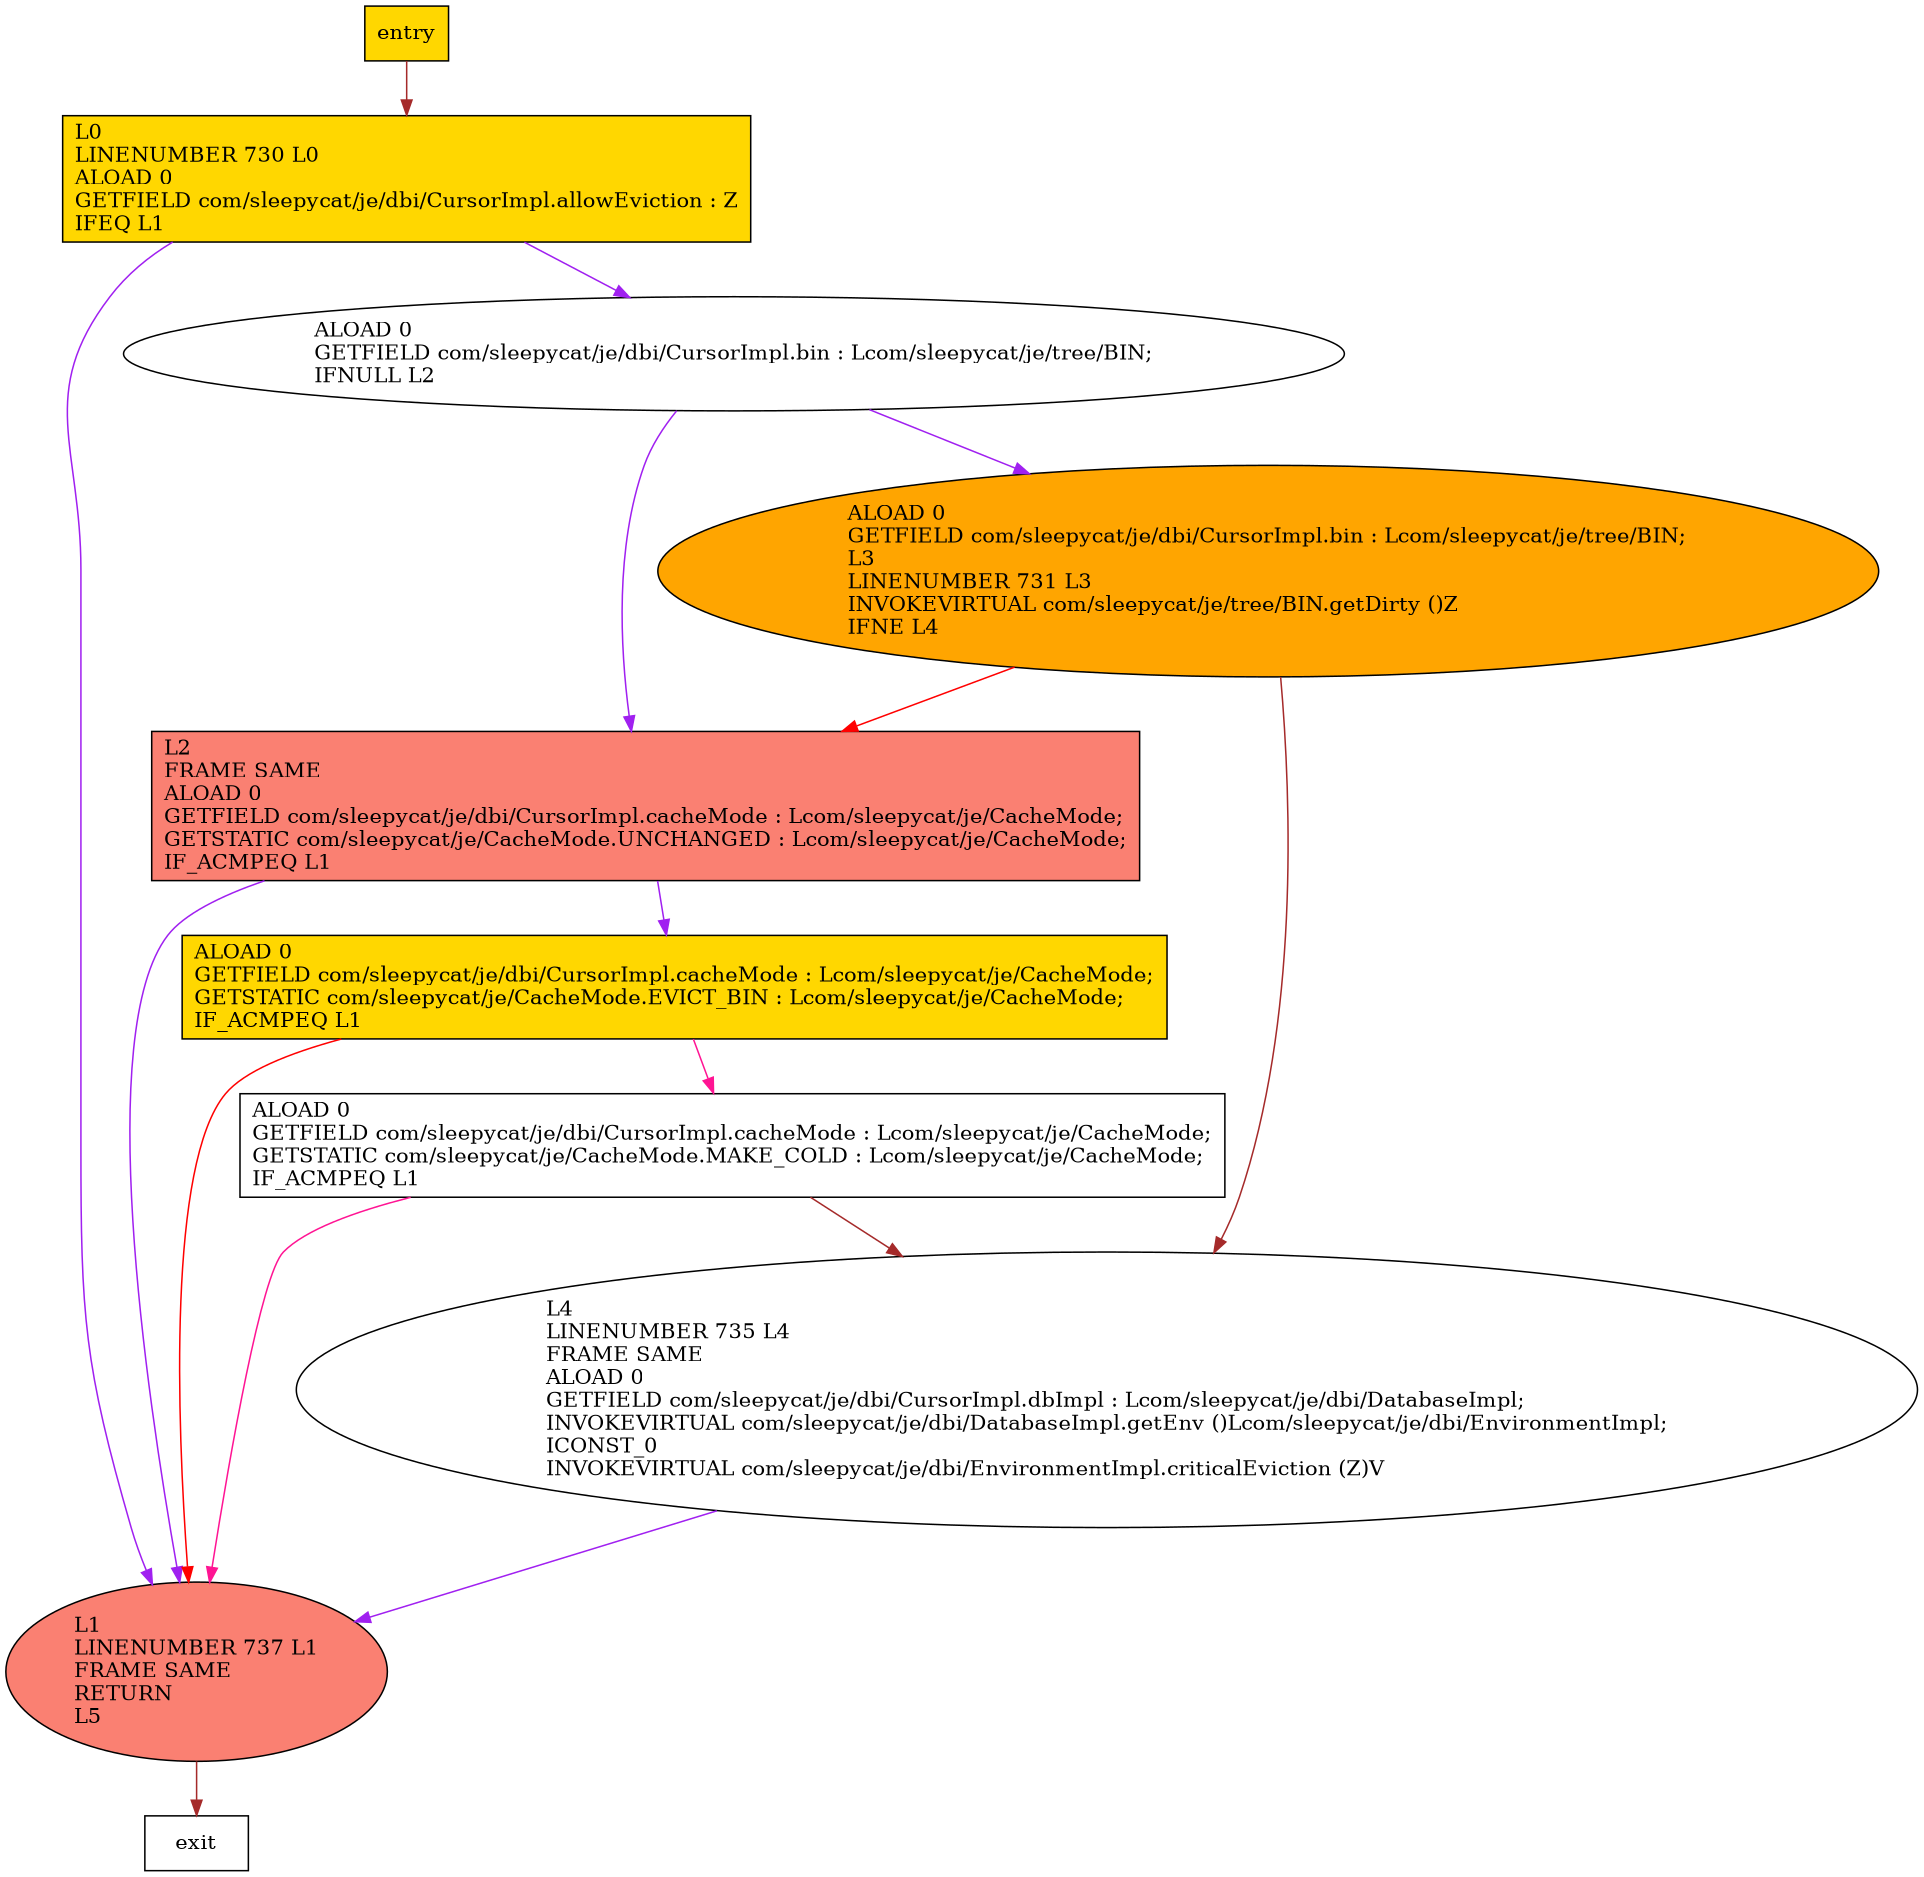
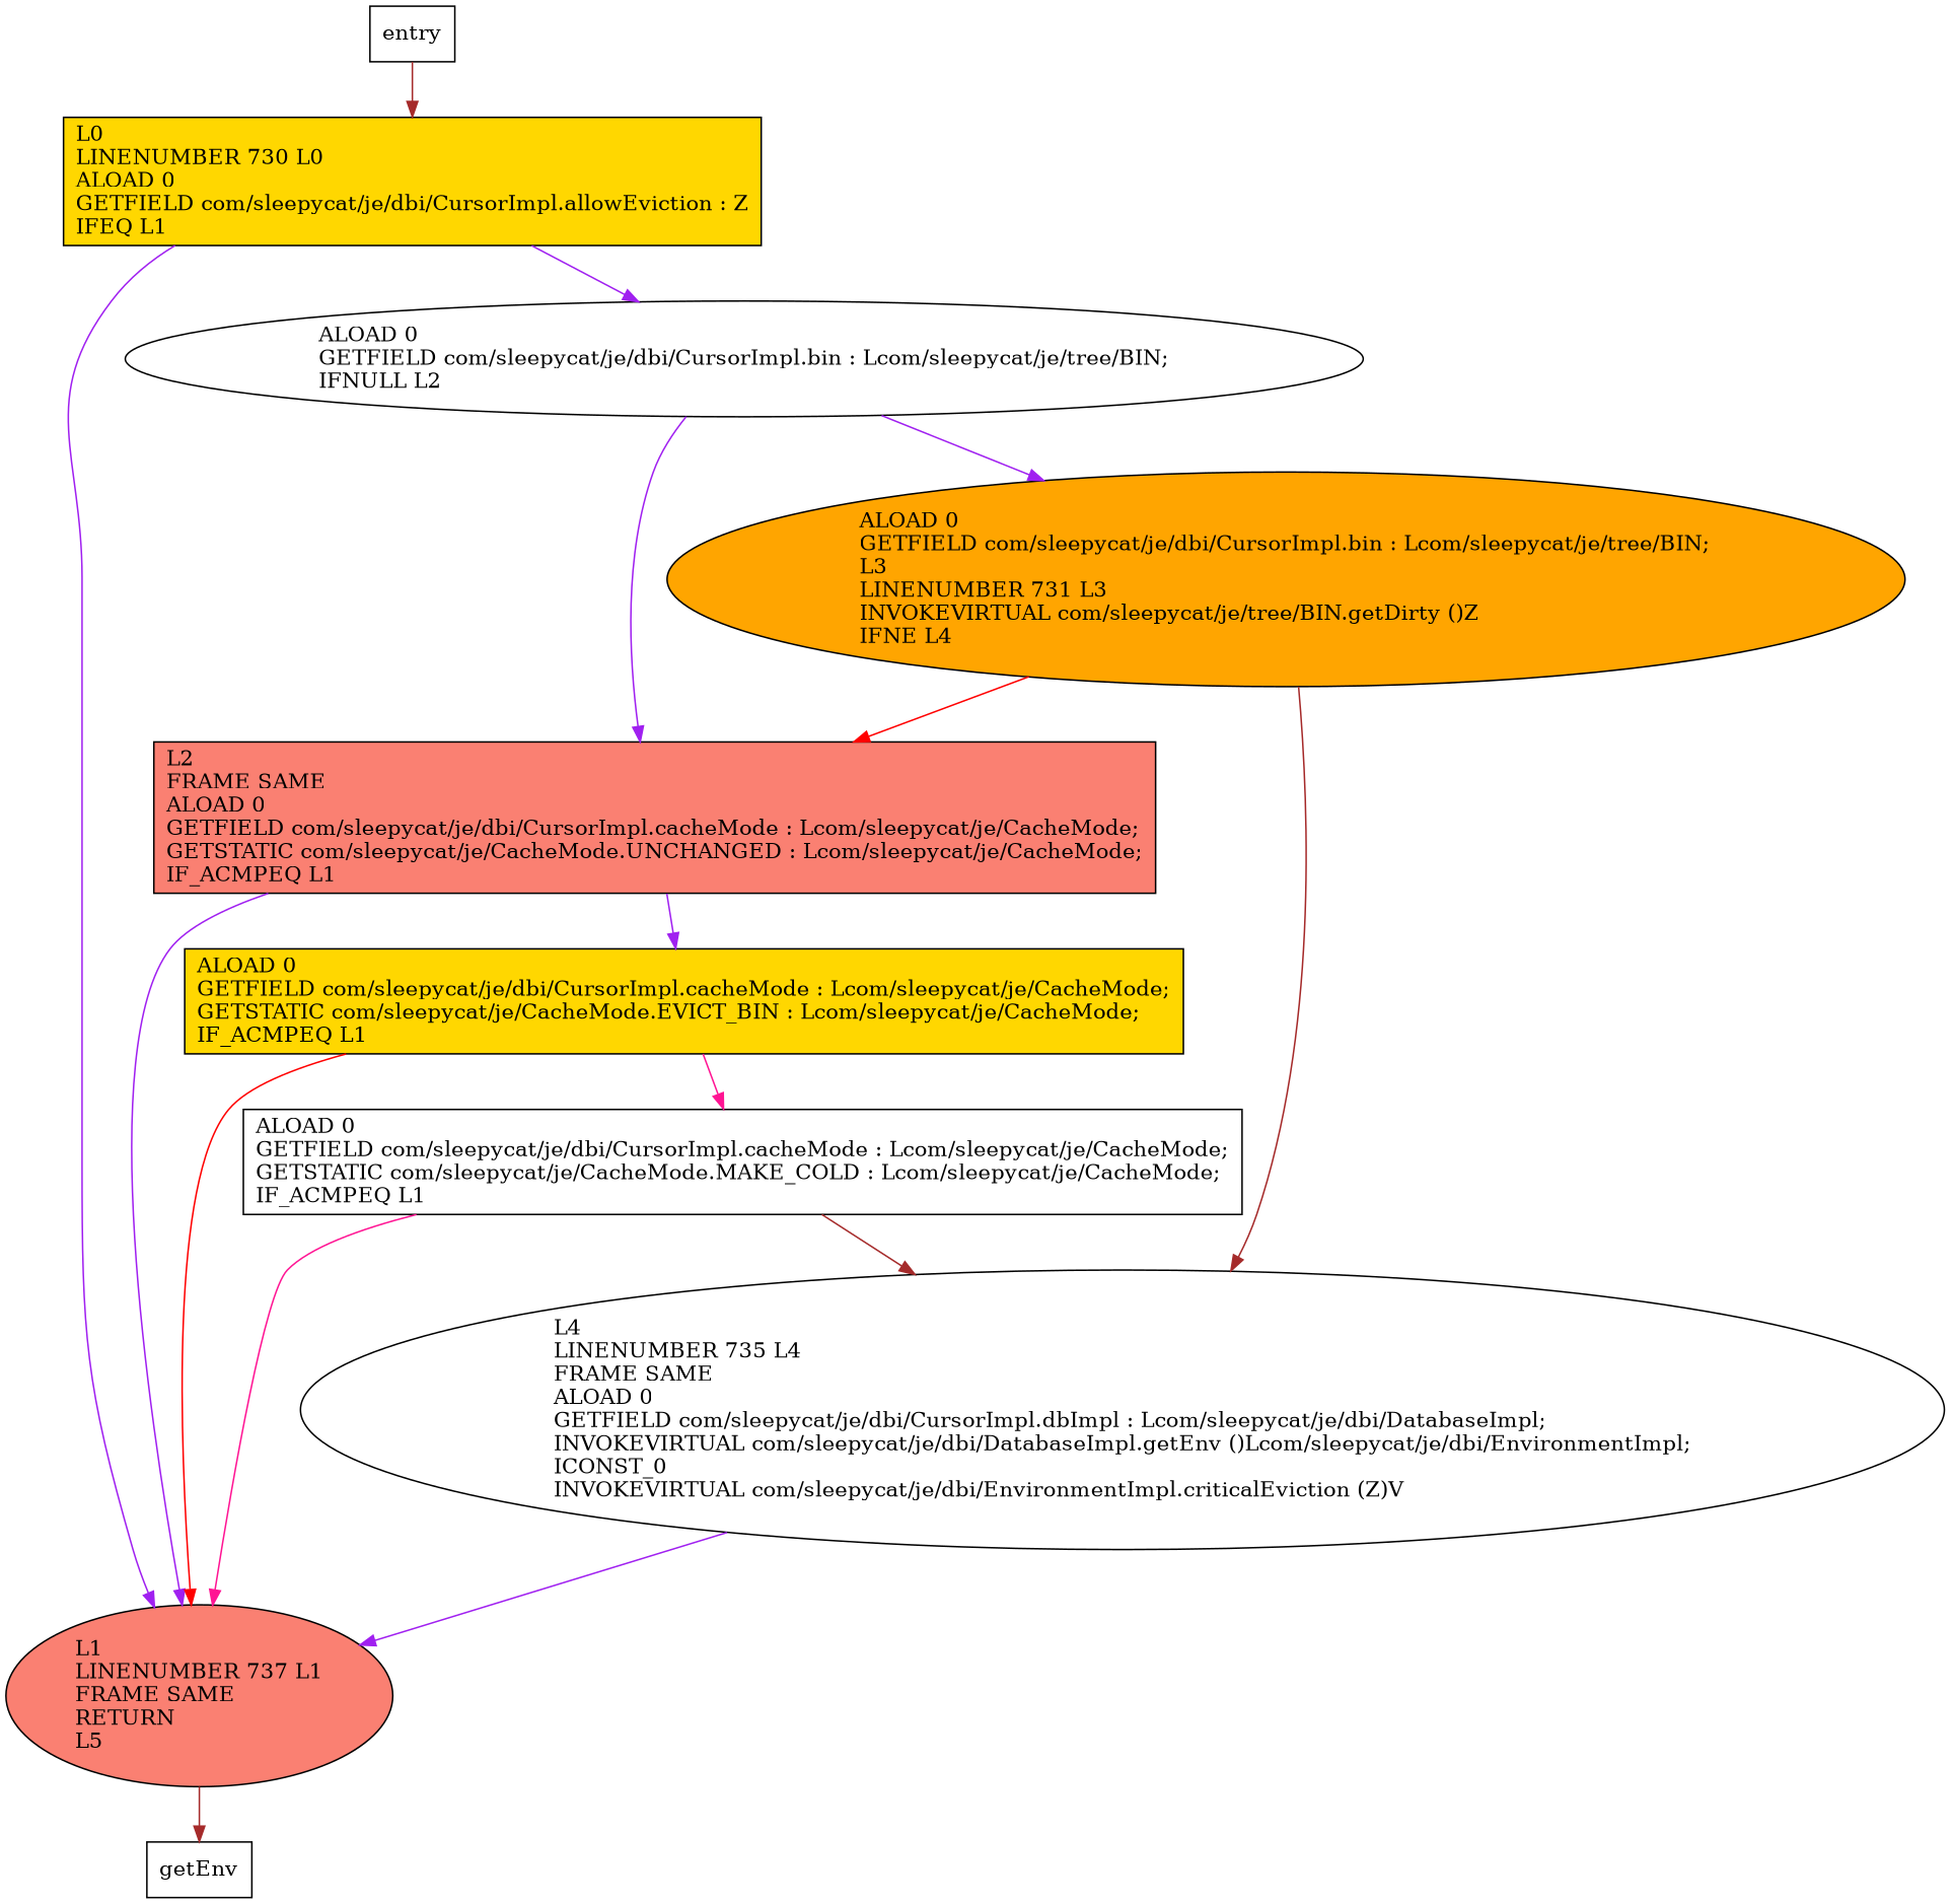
  digraph {
    node [fillcolor=white shape=box style=filled]
    edge [color=purple]
    n1 [fillcolor=orange label="ALOAD 0\lGETFIELD com/sleepycat/je/dbi/CursorImpl.bin : Lcom/sleepycat/je/tree/BIN;\lL3\lLINENUMBER 731 L3\lINVOKEVIRTUAL com/sleepycat/je/tree/BIN.getDirty ()Z\lIFNE L4\l" shape=ellipse]
    n2 [fillcolor=salmon label="L2\lFRAME SAME\lALOAD 0\lGETFIELD com/sleepycat/je/dbi/CursorImpl.cacheMode : Lcom/sleepycat/je/CacheMode;\lGETSTATIC com/sleepycat/je/CacheMode.UNCHANGED : Lcom/sleepycat/je/CacheMode;\lIF_ACMPEQ L1\l"]
    n3 [label="L4\lLINENUMBER 735 L4\lFRAME SAME\lALOAD 0\lGETFIELD com/sleepycat/je/dbi/CursorImpl.dbImpl : Lcom/sleepycat/je/dbi/DatabaseImpl;\lINVOKEVIRTUAL com/sleepycat/je/dbi/DatabaseImpl.getEnv ()Lcom/sleepycat/je/dbi/EnvironmentImpl;\lICONST_0\lINVOKEVIRTUAL com/sleepycat/je/dbi/EnvironmentImpl.criticalEviction (Z)V\l" shape=ellipse]
    n4 [fillcolor=salmon label="L1\lLINENUMBER 737 L1\lFRAME SAME\lRETURN\lL5\l" shape=ellipse]
    n5 [fillcolor=gold label="ALOAD 0\lGETFIELD com/sleepycat/je/dbi/CursorImpl.cacheMode : Lcom/sleepycat/je/CacheMode;\lGETSTATIC com/sleepycat/je/CacheMode.EVICT_BIN : Lcom/sleepycat/je/CacheMode;\lIF_ACMPEQ L1\l"]
-   exit
+   exit [label=getEnv]
    n7 [fillcolor=gold label="L0\lLINENUMBER 730 L0\lALOAD 0\lGETFIELD com/sleepycat/je/dbi/CursorImpl.allowEviction : Z\lIFEQ L1\l"]
    n8 [label="ALOAD 0\lGETFIELD com/sleepycat/je/dbi/CursorImpl.bin : Lcom/sleepycat/je/tree/BIN;\lIFNULL L2\l" shape=ellipse]
    n9 [label="ALOAD 0\lGETFIELD com/sleepycat/je/dbi/CursorImpl.cacheMode : Lcom/sleepycat/je/CacheMode;\lGETSTATIC com/sleepycat/je/CacheMode.MAKE_COLD : Lcom/sleepycat/je/CacheMode;\lIF_ACMPEQ L1\l"]
-   entry [fillcolor=gold]
+   entry
    n1 -> n2 [color=red]
    n1 -> n3 [color=brown]
    n2 -> n4
    n2 -> n5
    n3 -> n4
    n4 -> exit [color=brown]
    n5 -> n4 [color=red]
    n5 -> n9 [color=deeppink]
    n7 -> n4
    n7 -> n8
    n8 -> n1
    n8 -> n2
    n9 -> n3 [color=brown]
    n9 -> n4 [color=deeppink]
    entry -> n7 [color=brown]
  }
